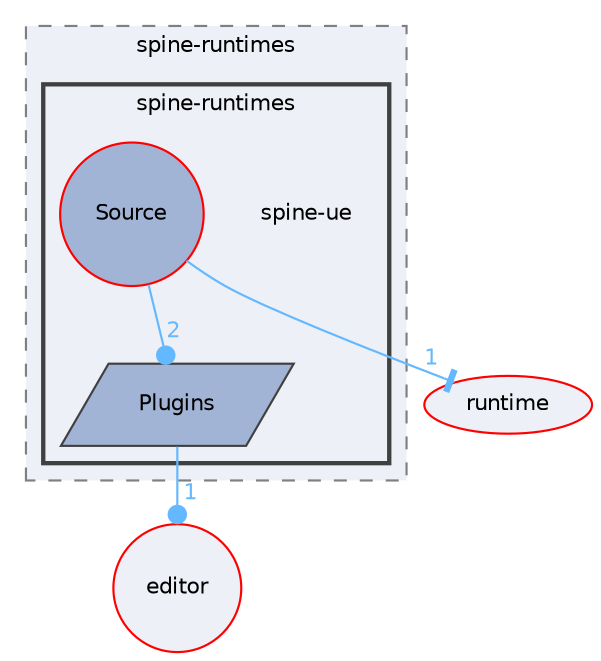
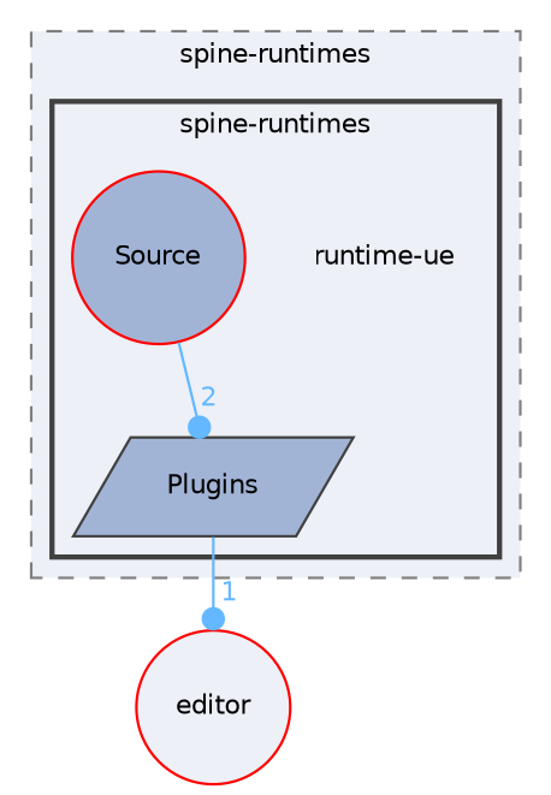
  digraph {
    compound=true
    node [fontname=Helvetica fontsize=10 shape=circle color=red fillcolor="#a2b4d6" style=filled]
    edge [arrowhead=dot color=steelblue1 fontcolor=steelblue1 fontname=Helvetica fontsize=10 headlabel=1 labeldistance=1.5 labelfontname=Helvetica labelfontsize=10]
-   n1 [height=0.2 label="spine-ue" shape=plaintext width=0.4 color="" fillcolor="" style=""]
+   n1 [height=0.2 label="runtime-ue" shape=plaintext width=0.4 color="" fillcolor="" style=""]
    n2 [color=grey25 height=0.2 label=Plugins shape=parallelogram width=0.4]
    n3 [height=0.2 label=Source width=0.4]
    n4 [fillcolor="#edf0f7" height=0.2 label=editor width=0.4]
-   n5 [fillcolor="#edf0f7" height=0.2 label=runtime shape=ellipse width=0.4]
    subgraph cluster_1 {
      bgcolor="#edf0f7"
      fontname=Helvetica
      fontsize=10
      label="spine-runtimes"
      pencolor=grey50
      style="filled,dashed"
      subgraph cluster_2 {
        bgcolor="#edf0f7"
        fontname=Helvetica
        fontsize=10
        label="spine-runtimes"
        pencolor=grey25
        style="filled,bold"
        n1
        n2
        n3
      }
    }
    n2 -> n4
    n3 -> n2 [headlabel=2]
-   n3 -> n5 [arrowhead=tee]
  }
